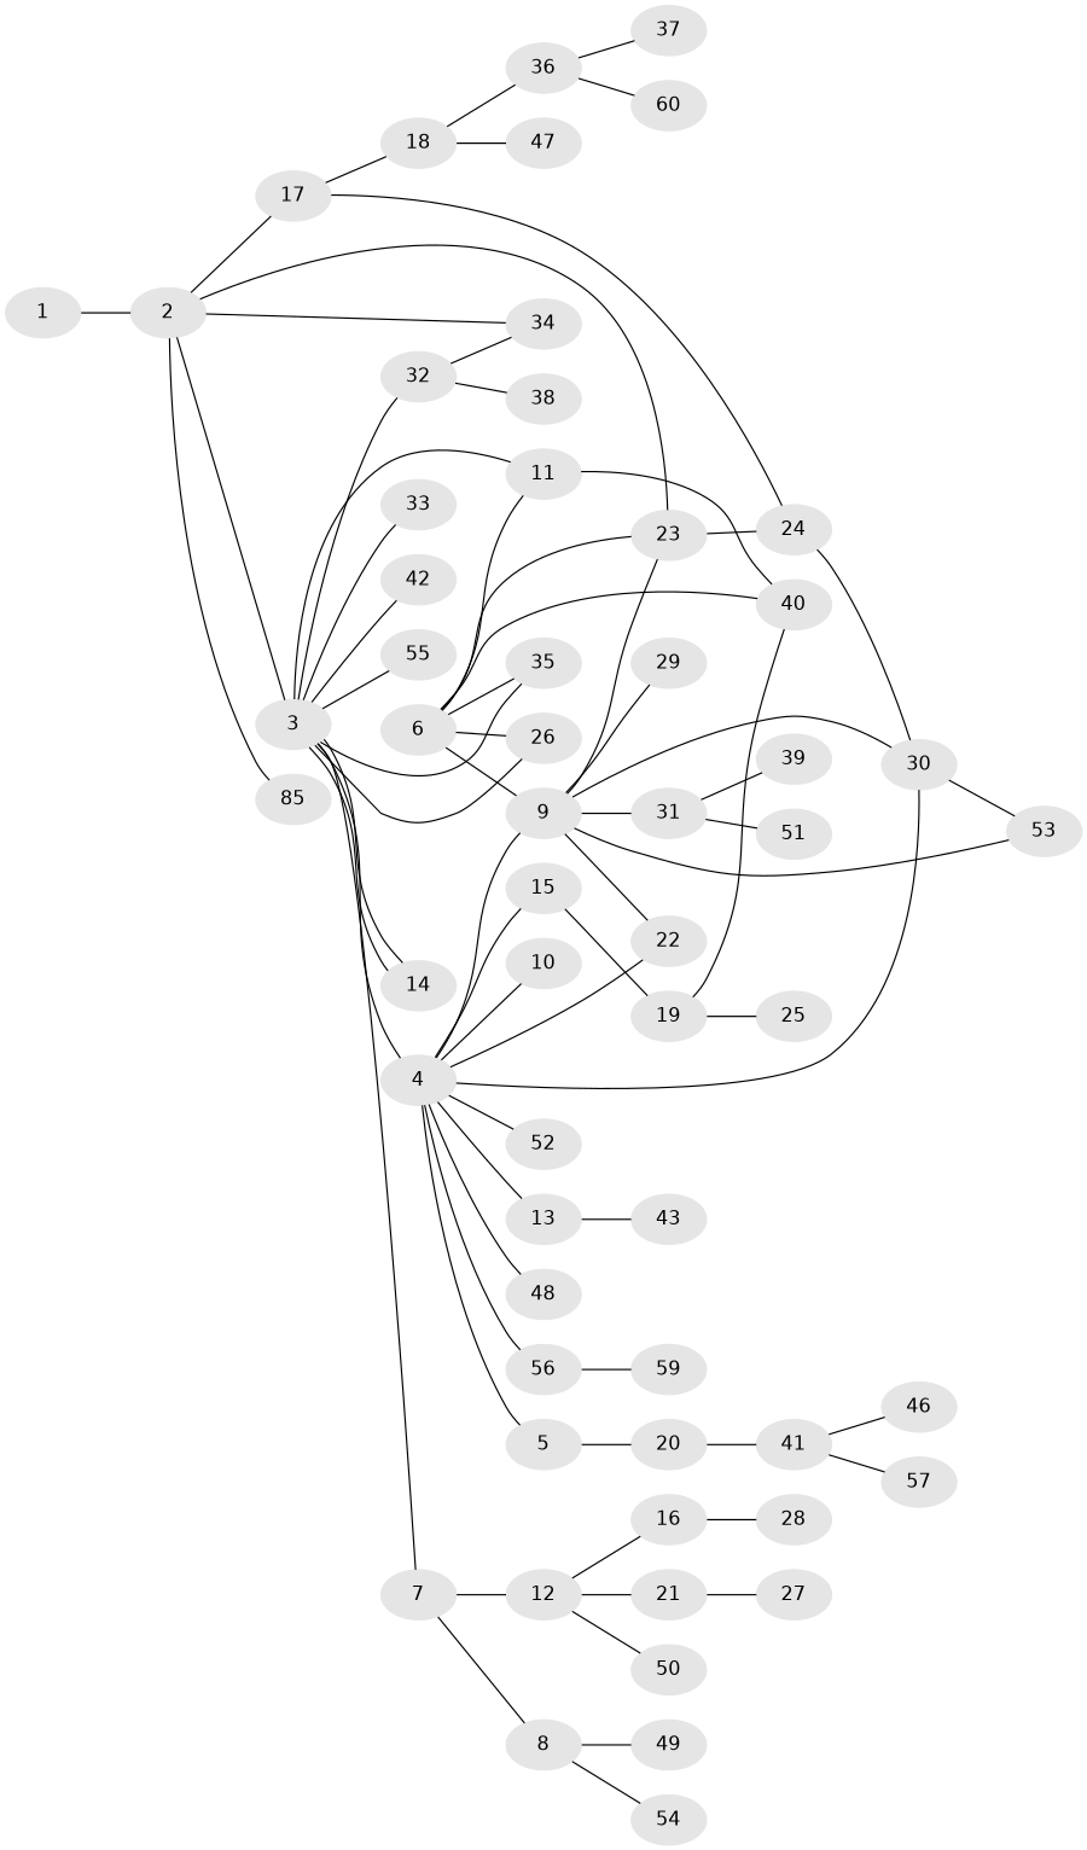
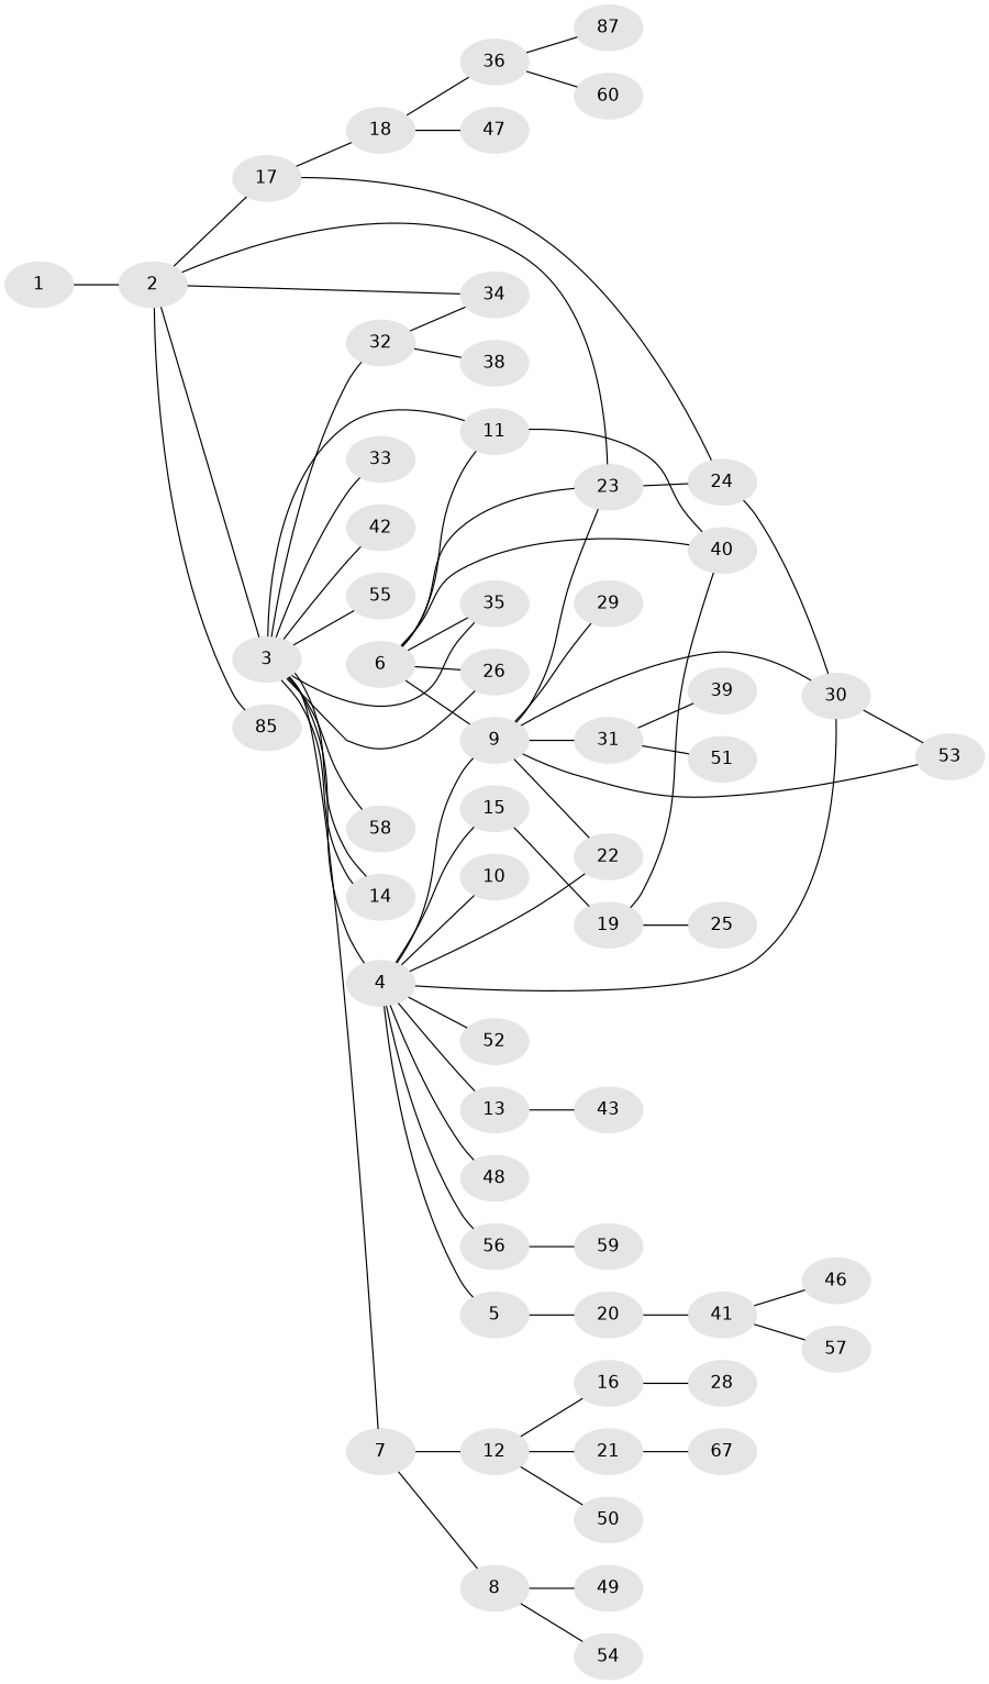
  graph {
    fontname="DejaVu Sans"
    rankdir=LR
    node [color=gray90 fontname="DejaVu Sans" style=filled]
    edge [fontname="DejaVu Sans"]
    1
    2
    3
    17
    23
    34
    n7 [label=85]
    4
    7
    11
    14
    26
    32
    33
    35
    42
    55
+   58
    6
    9
    40
    18
    24
    5
    10
    13
    15
    22
    30
    48
    52
    56
    8
    12
    38
    20
    29
    31
    53
    43
    19
    59
    41
    49
    54
    16
    21
    50
    39
    51
    28
-   27
+   27 [label=67]
    25
    36
    47
-   37
+   37 [label=87]
    60
    46
    57
    1 -- 2
    2 -- 3
    2 -- 17
    2 -- 23
    2 -- 34
    2 -- n7
    3 -- 4
    3 -- 7
    3 -- 11
    3 -- 14
    3 -- 14
    3 -- 26
    3 -- 32
    3 -- 33
    3 -- 35
    3 -- 42
    3 -- 55
+   3 -- 58
    17 -- 18
    17 -- 24
    23 -- 24
    4 -- 9
    4 -- 5
    4 -- 10
    4 -- 13
    4 -- 15
    4 -- 22
    4 -- 30
    4 -- 48
    4 -- 52
    4 -- 56
    7 -- 8
    7 -- 12
    11 -- 40
    32 -- 34
    32 -- 38
    6 -- 23
    6 -- 11
    6 -- 26
    6 -- 35
    6 -- 9
    6 -- 40
    9 -- 23
    9 -- 22
    9 -- 30
    9 -- 29
    9 -- 31
    9 -- 53
    18 -- 36
    18 -- 47
    24 -- 30
    5 -- 20
    13 -- 43
    15 -- 19
    30 -- 53
    56 -- 59
    8 -- 49
    8 -- 54
    12 -- 16
    12 -- 21
    12 -- 50
    20 -- 41
    31 -- 39
    31 -- 51
    19 -- 40
    19 -- 25
    41 -- 46
    41 -- 57
    16 -- 28
    21 -- 27
    36 -- 37
    36 -- 60
  }
